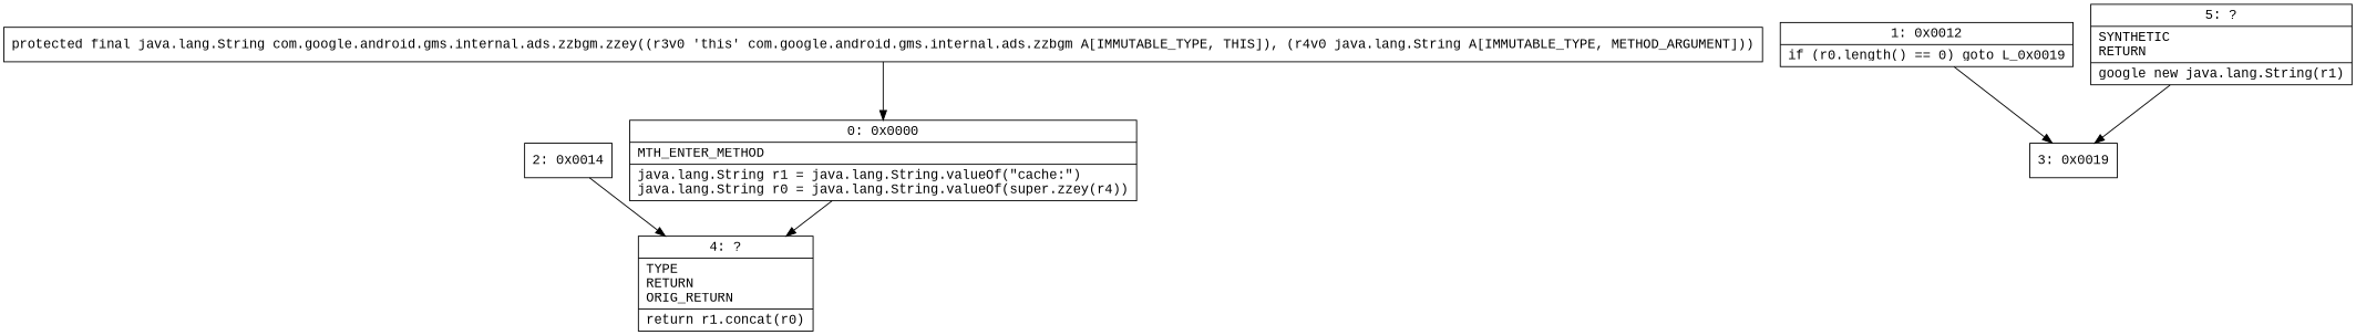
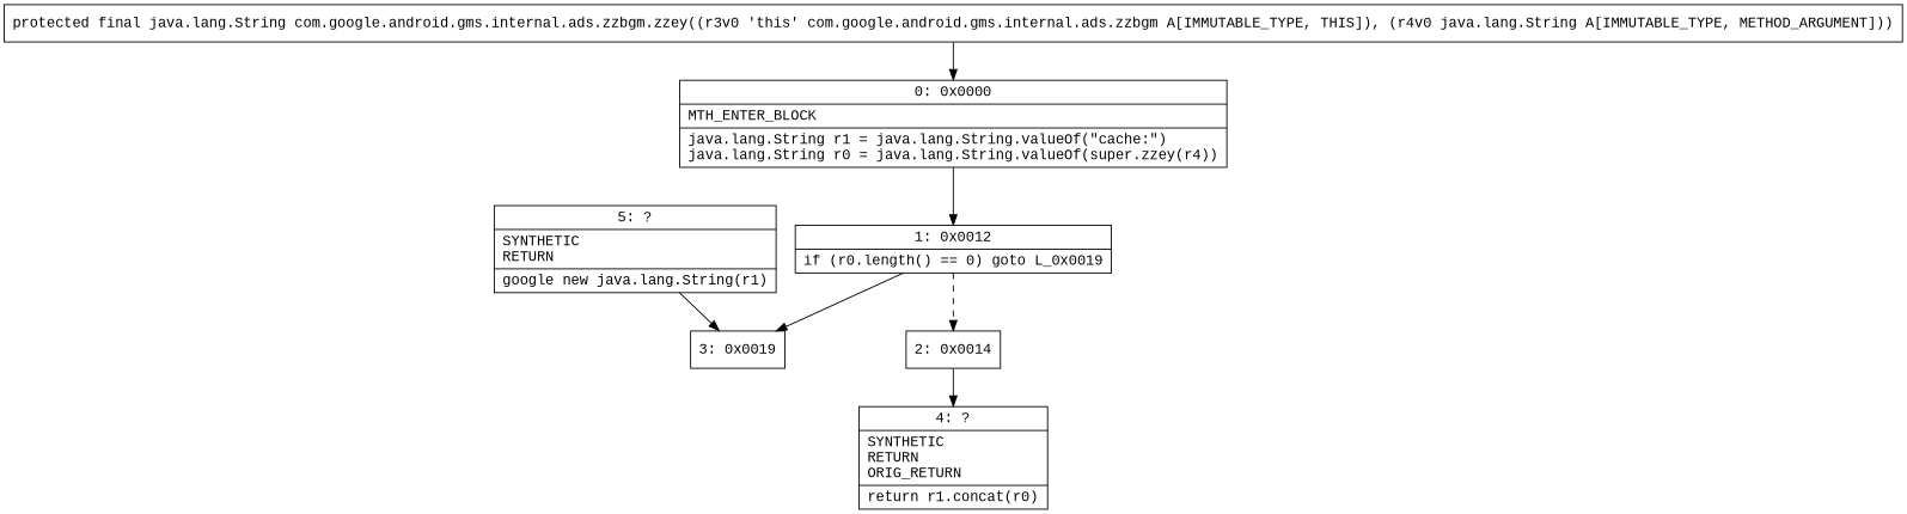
  digraph {
    fontname="Liberation Mono"
    node [fontname="Liberation Mono" shape=record]
    edge [fontname="Liberation Mono"]
-   n1 [label="{0\:\ 0x0000|MTH_ENTER_METHOD\l|java.lang.String r1 = java.lang.String.valueOf(\"cache:\")\ljava.lang.String r0 = java.lang.String.valueOf(super.zzey(r4))\l}"]
+   n1 [label="{0\:\ 0x0000|MTH_ENTER_BLOCK\l|java.lang.String r1 = java.lang.String.valueOf(\"cache:\")\ljava.lang.String r0 = java.lang.String.valueOf(super.zzey(r4))\l}"]
    n2 [label="{1\:\ 0x0012|if (r0.length() == 0) goto L_0x0019\l}"]
    n3 [label="{2\:\ 0x0014}"]
    n4 [label="{3\:\ 0x0019}"]
-   n5 [label="{4\:\ ?|TYPE\lRETURN\lORIG_RETURN\l|return r1.concat(r0)\l}"]
+   n5 [label="{4\:\ ?|SYNTHETIC\lRETURN\lORIG_RETURN\l|return r1.concat(r0)\l}"]
    n6 [label="{5\:\ ?|SYNTHETIC\lRETURN\l|google new java.lang.String(r1)\l}"]
    n7 [label="{protected final java.lang.String com.google.android.gms.internal.ads.zzbgm.zzey((r3v0 'this' com.google.android.gms.internal.ads.zzbgm A[IMMUTABLE_TYPE, THIS]), (r4v0 java.lang.String A[IMMUTABLE_TYPE, METHOD_ARGUMENT])) }"]
-   n1 -> n5
+   n1 -> n2
+   n2 -> n3 [style=dashed]
    n2 -> n4
    n3 -> n5
    n6 -> n4
    n7 -> n1
  }
